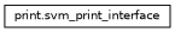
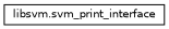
  digraph {
    rankdir=LR
-   n1 [color=black fillcolor=white fontname=Helvetica fontsize=10 height=0.2 label="print.svm_print_interface" shape=record style=filled width=0.4]
+   n1 [color=black fillcolor=white fontname=Helvetica fontsize=10 height=0.2 label="libsvm.svm_print_interface" shape=record style=filled width=0.4]
  }
